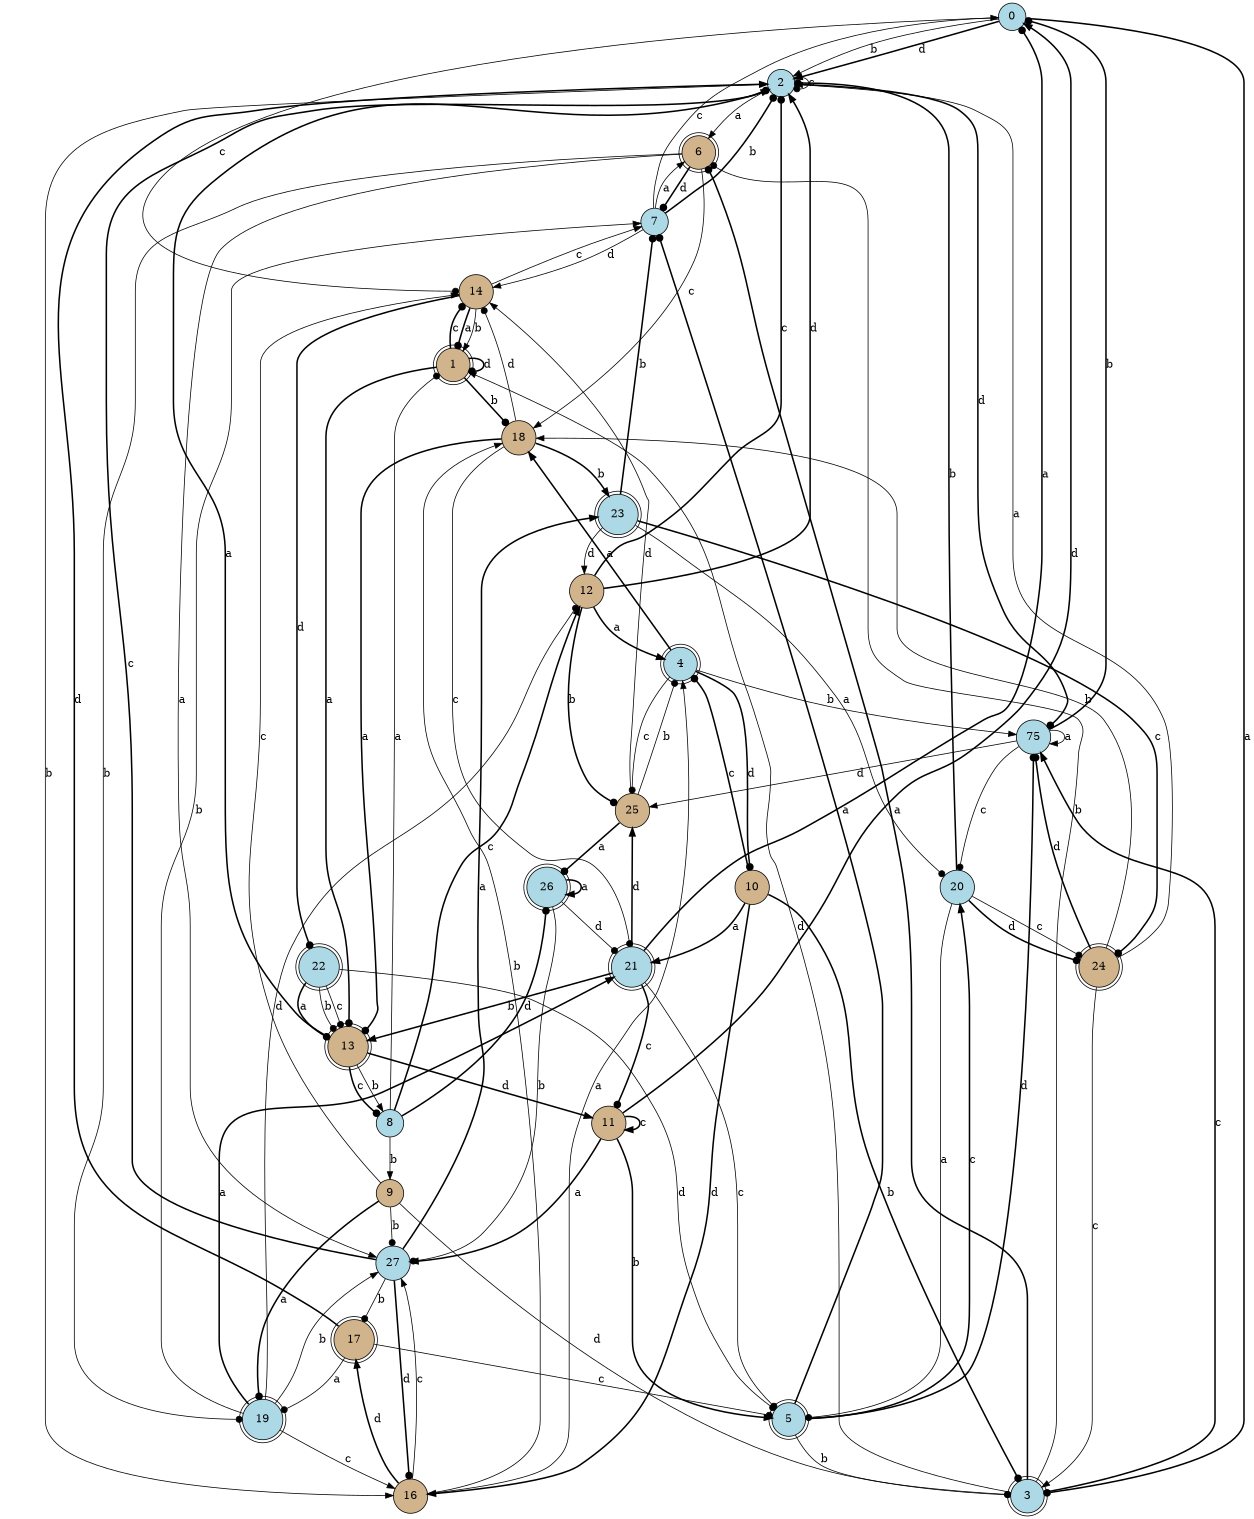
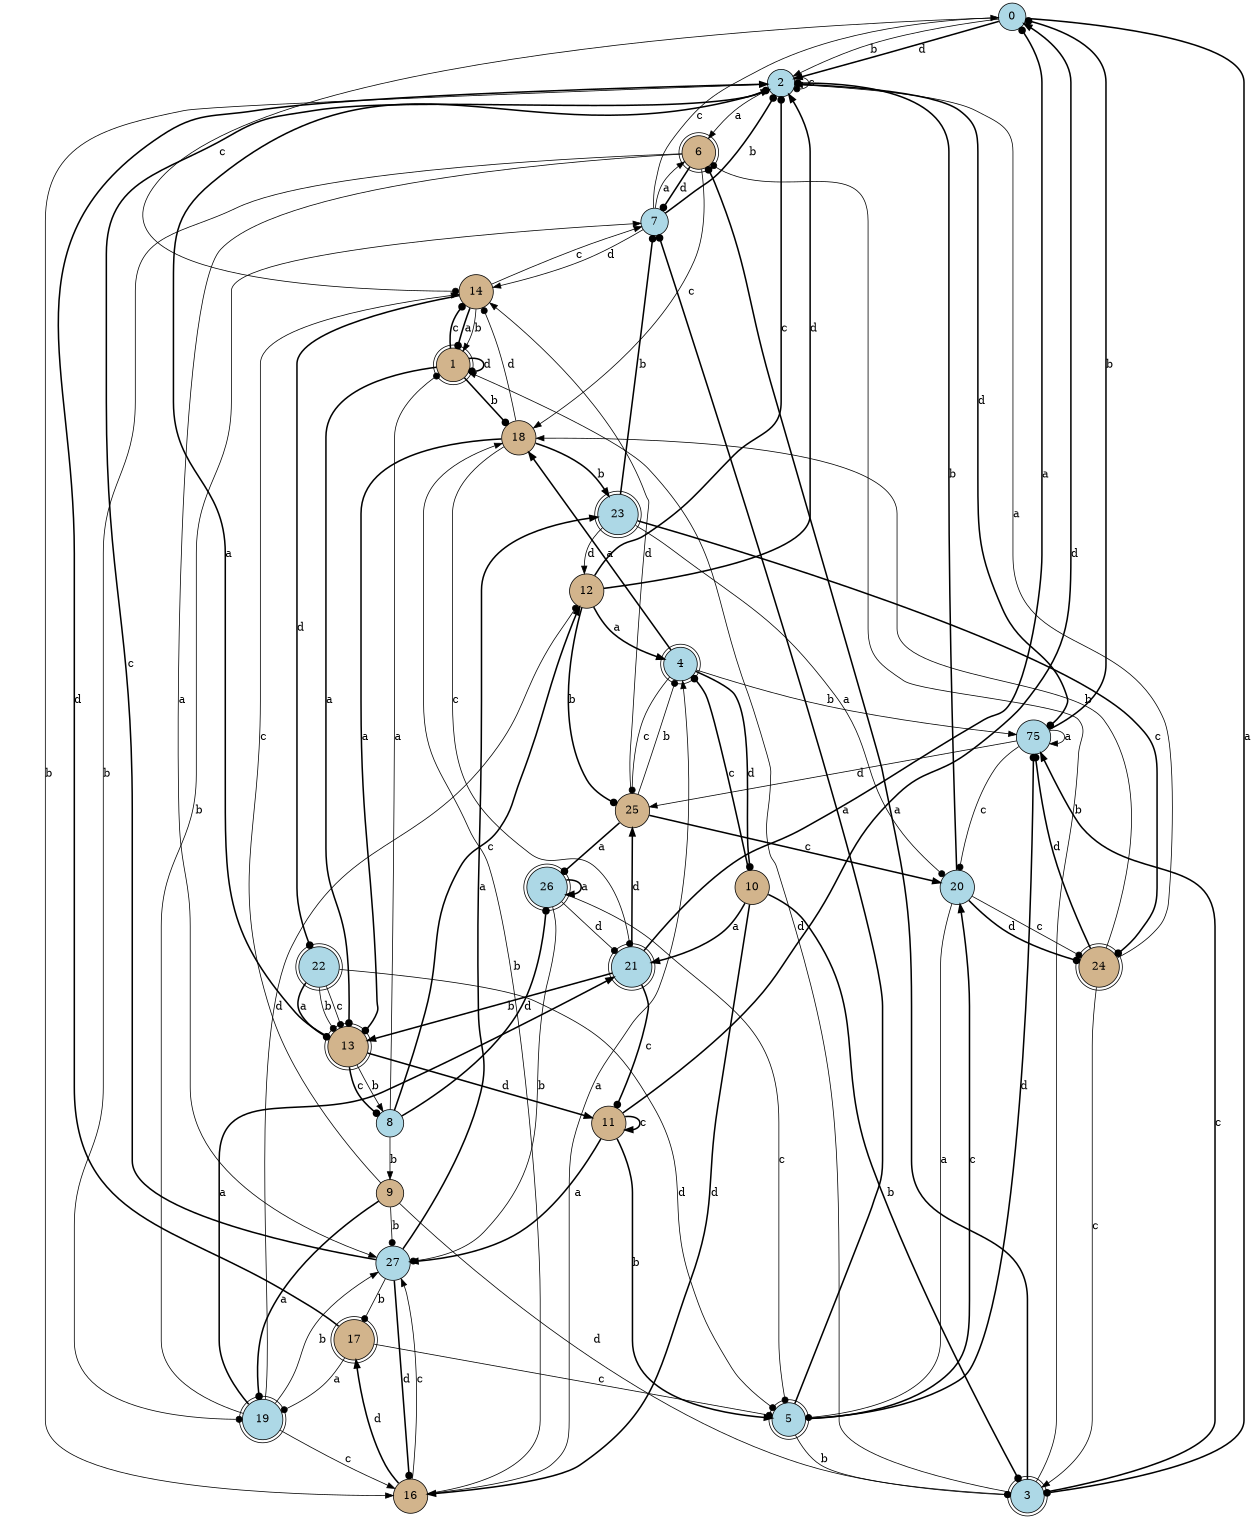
  digraph {
    rankdir=TB
    node [color=black fillcolor=lightblue shape=circle style=filled]
    edge [arrowhead=dot style=bold]
    n1 [label=0]
    n2 [label=2]
    n3 [label=3 shape=doublecircle style="rounded,filled"]
    n4 [fillcolor=tan label=14]
    n5 [fillcolor=tan label=6 shape=doublecircle style="rounded,filled"]
    n6 [label=75]
    n7 [fillcolor=tan label=16]
    n8 [fillcolor=tan label=1 shape=doublecircle style="rounded,filled"]
    n9 [label=7]
    n10 [label=22 shape=doublecircle style="rounded,filled"]
    n11 [fillcolor=tan label=13 shape=doublecircle style="rounded,filled"]
    n12 [fillcolor=tan label=18]
    n13 [label=8]
    n14 [fillcolor=tan label=11]
    n15 [label=21 shape=doublecircle style="rounded,filled"]
    n16 [label=23 shape=doublecircle style="rounded,filled"]
    n17 [label=19 shape=doublecircle style="rounded,filled"]
    n18 [label=27]
    n19 [fillcolor=tan label=25]
    n20 [label=20]
    n21 [label=4 shape=doublecircle style="rounded,filled"]
    n22 [fillcolor=tan label=17 shape=doublecircle style="rounded,filled"]
    n23 [fillcolor=tan label=10]
    n24 [label=26 shape=doublecircle style="rounded,filled"]
    n25 [label=5 shape=doublecircle style="rounded,filled"]
    n26 [fillcolor=tan label=24 shape=doublecircle style="rounded,filled"]
    n27 [fillcolor=tan label=12]
    n28 [fillcolor=tan label=9]
    n1 -> n2 [arrowhead=normal label=b style=solid]
    n1 -> n2 [arrowhead=normal label=d]
    n1 -> n3 [label=a]
    n1 -> n4 [label=c style=solid]
    n2 -> n2 [label=c style=solid]
    n2 -> n5 [arrowhead=normal label=a style=solid]
    n2 -> n6 [label=d]
    n2 -> n7 [arrowhead=normal label=b style=solid]
    n3 -> n5 [label=a]
    n3 -> n5 [label=b style=solid]
    n3 -> n6 [arrowhead=normal label=c]
    n3 -> n8 [arrowhead=normal label=d style=solid]
    n4 -> n8 [label=a]
    n4 -> n8 [arrowhead=normal label=b style=solid]
    n4 -> n9 [arrowhead=normal label=c style=solid]
    n4 -> n10 [label=d]
    n5 -> n9 [label=d]
    n5 -> n12 [arrowhead=normal label=c style=solid]
    n5 -> n17 [label=b style=solid]
    n5 -> n18 [arrowhead=normal label=a style=solid]
    n6 -> n1 [label=b]
    n6 -> n6 [arrowhead=normal label=a style=solid]
    n6 -> n19 [arrowhead=normal label=d style=solid]
    n6 -> n20 [label=c style=solid]
    n7 -> n12 [arrowhead=normal label=b style=solid]
    n7 -> n18 [arrowhead=normal label=c style=solid]
    n7 -> n21 [arrowhead=normal label=a style=solid]
    n7 -> n22 [arrowhead=normal label=d]
    n8 -> n4 [label=c]
    n8 -> n8 [label=d]
    n8 -> n11 [label=a]
    n8 -> n12 [label=b]
    n9 -> n1 [arrowhead=normal label=c style=solid]
    n9 -> n2 [label=b]
    n9 -> n4 [arrowhead=normal label=d style=solid]
    n9 -> n5 [arrowhead=normal label=a style=solid]
    n10 -> n11 [label=a]
    n10 -> n11 [label=b style=solid]
    n10 -> n11 [label=c style=solid]
    n10 -> n25 [label=d style=solid]
    n11 -> n2 [label=a]
    n11 -> n13 [arrowhead=normal label=b style=solid]
    n11 -> n13 [label=c]
    n11 -> n14 [arrowhead=normal label=d]
    n12 -> n4 [label=d style=solid]
    n12 -> n11 [label=a]
    n12 -> n15 [label=c style=solid]
    n12 -> n16 [arrowhead=normal label=b]
    n13 -> n8 [label=a style=solid]
    n13 -> n24 [label=d]
    n13 -> n27 [arrowhead=normal label=c]
    n13 -> n28 [arrowhead=normal label=b style=solid]
    n14 -> n1 [arrowhead=normal label=d]
    n14 -> n14 [arrowhead=normal label=c]
    n14 -> n18 [arrowhead=normal label=a]
    n14 -> n25 [arrowhead=normal label=b]
    n15 -> n1 [label=a]
    n15 -> n11 [arrowhead=normal label=b]
    n15 -> n14 [label=c]
    n15 -> n19 [arrowhead=normal label=d]
    n16 -> n9 [label=b]
    n16 -> n20 [label=a style=solid]
    n16 -> n26 [label=c]
    n16 -> n27 [arrowhead=normal label=d style=solid]
    n17 -> n7 [arrowhead=normal label=c style=solid]
    n17 -> n9 [arrowhead=normal label=b style=solid]
    n17 -> n15 [arrowhead=normal label=a]
    n17 -> n18 [arrowhead=normal label=b style=solid]
    n17 -> n27 [label=d style=solid]
    n18 -> n2 [arrowhead=normal label=c]
    n18 -> n7 [label=d]
    n18 -> n16 [arrowhead=normal label=a]
    n18 -> n22 [label=b style=solid]
    n19 -> n4 [arrowhead=normal label=d style=solid]
+   n19 -> n20 [arrowhead=normal label=c]
    n19 -> n21 [label=b style=solid]
    n19 -> n24 [label=a]
    n20 -> n2 [label=b]
    n20 -> n25 [label=a style=solid]
    n20 -> n26 [label=c style=solid]
    n20 -> n26 [label=d]
    n21 -> n6 [arrowhead=normal label=b style=solid]
    n21 -> n12 [arrowhead=normal label=a]
    n21 -> n19 [label=c style=solid]
    n21 -> n23 [label=d]
    n22 -> n2 [arrowhead=normal label=d]
    n22 -> n17 [label=a style=solid]
    n22 -> n25 [label=c style=solid]
    n23 -> n3 [label=b]
    n23 -> n7 [arrowhead=normal label=d]
    n23 -> n15 [arrowhead=normal label=a]
    n23 -> n21 [label=c]
    n24 -> n15 [label=d style=solid]
    n24 -> n18 [label=b style=solid]
    n24 -> n24 [arrowhead=normal label=a]
-   n15 -> n25 [label=c style=solid]
+   n24 -> n25 [label=c style=solid]
    n25 -> n3 [label=b style=solid]
    n25 -> n6 [label=d]
    n25 -> n9 [label=a]
    n25 -> n20 [arrowhead=normal label=c]
    n26 -> n2 [arrowhead=normal label=a style=solid]
    n26 -> n3 [arrowhead=normal label=c style=solid]
    n26 -> n6 [label=d]
    n26 -> n12 [arrowhead=normal label=b style=solid]
    n27 -> n2 [label=c]
    n27 -> n2 [arrowhead=normal label=d]
    n27 -> n19 [label=b]
    n27 -> n21 [arrowhead=normal label=a]
    n28 -> n3 [label=d style=solid]
    n28 -> n4 [arrowhead=normal label=c style=solid]
    n28 -> n17 [label=a]
    n28 -> n18 [label=b style=solid]
  }
